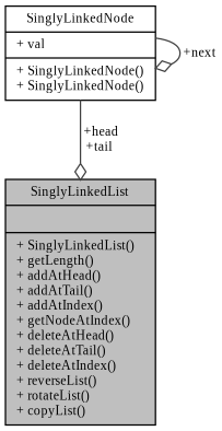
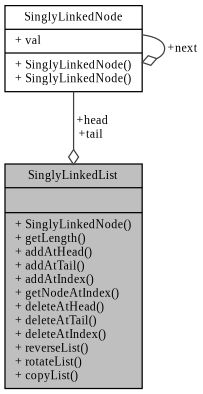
  digraph {
    fontname="Liberation Serif"
    node [color=black fontname="Liberation Serif" fontsize=10 shape=record style=filled]
    edge [arrowhead=odiamond color=grey25 fontname="Liberation Serif" fontsize=10 labelfontname=Helvetica labelfontsize=10 style=solid]
-   n1 [fillcolor=grey75 fontcolor=black height=0.2 label="{SinglyLinkedList\n||+ SinglyLinkedList()\l+ getLength()\l+ addAtHead()\l+ addAtTail()\l+ addAtIndex()\l+ getNodeAtIndex()\l+ deleteAtHead()\l+ deleteAtTail()\l+ deleteAtIndex()\l+ reverseList()\l+ rotateList()\l+ copyList()\l}" width=0.4]
+   n1 [fillcolor=grey75 fontcolor=black height=0.2 label="{SinglyLinkedList\n||+ SinglyLinkedNode()\l+ getLength()\l+ addAtHead()\l+ addAtTail()\l+ addAtIndex()\l+ getNodeAtIndex()\l+ deleteAtHead()\l+ deleteAtTail()\l+ deleteAtIndex()\l+ reverseList()\l+ rotateList()\l+ copyList()\l}" width=0.4]
    n2 [fillcolor=white height=0.2 label="{SinglyLinkedNode\n|+ val\l|+ SinglyLinkedNode()\l+ SinglyLinkedNode()\l}" width=0.4]
    n2 -> n1 [label=" +head\n+tail"]
    n2 -> n2 [label=" +next"]
  }
